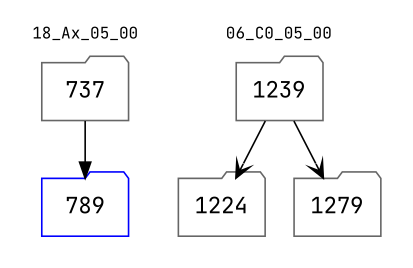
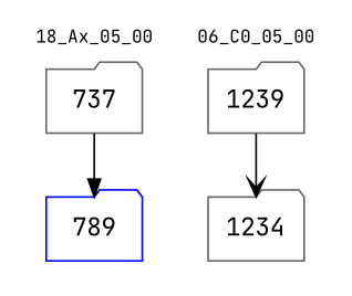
  digraph {
    fontname="JetBrains Mono"
    node [color=gray40 fontname="JetBrains Mono" shape=folder]
    edge [arrowhead=vee color=black fontname="JetBrains Mono"]
    n1 [label=737]
    n2 [color=blue label=789]
    n3 [label=1239]
-   n4 [label=1224]
-   n5 [label=1279]
+   n4 [label=1234]
    subgraph cluster_1 {
      color=white
      fontsize=10
      label="18_Ax_05_00"
      n1
      n2
    }
    subgraph cluster_2 {
      color=white
      fontsize=10
      label="06_C0_05_00"
      n3
      n4
-     n5
    }
    n1 -> n2 [arrowhead=normal]
    n3 -> n4
-   n3 -> n5
  }
